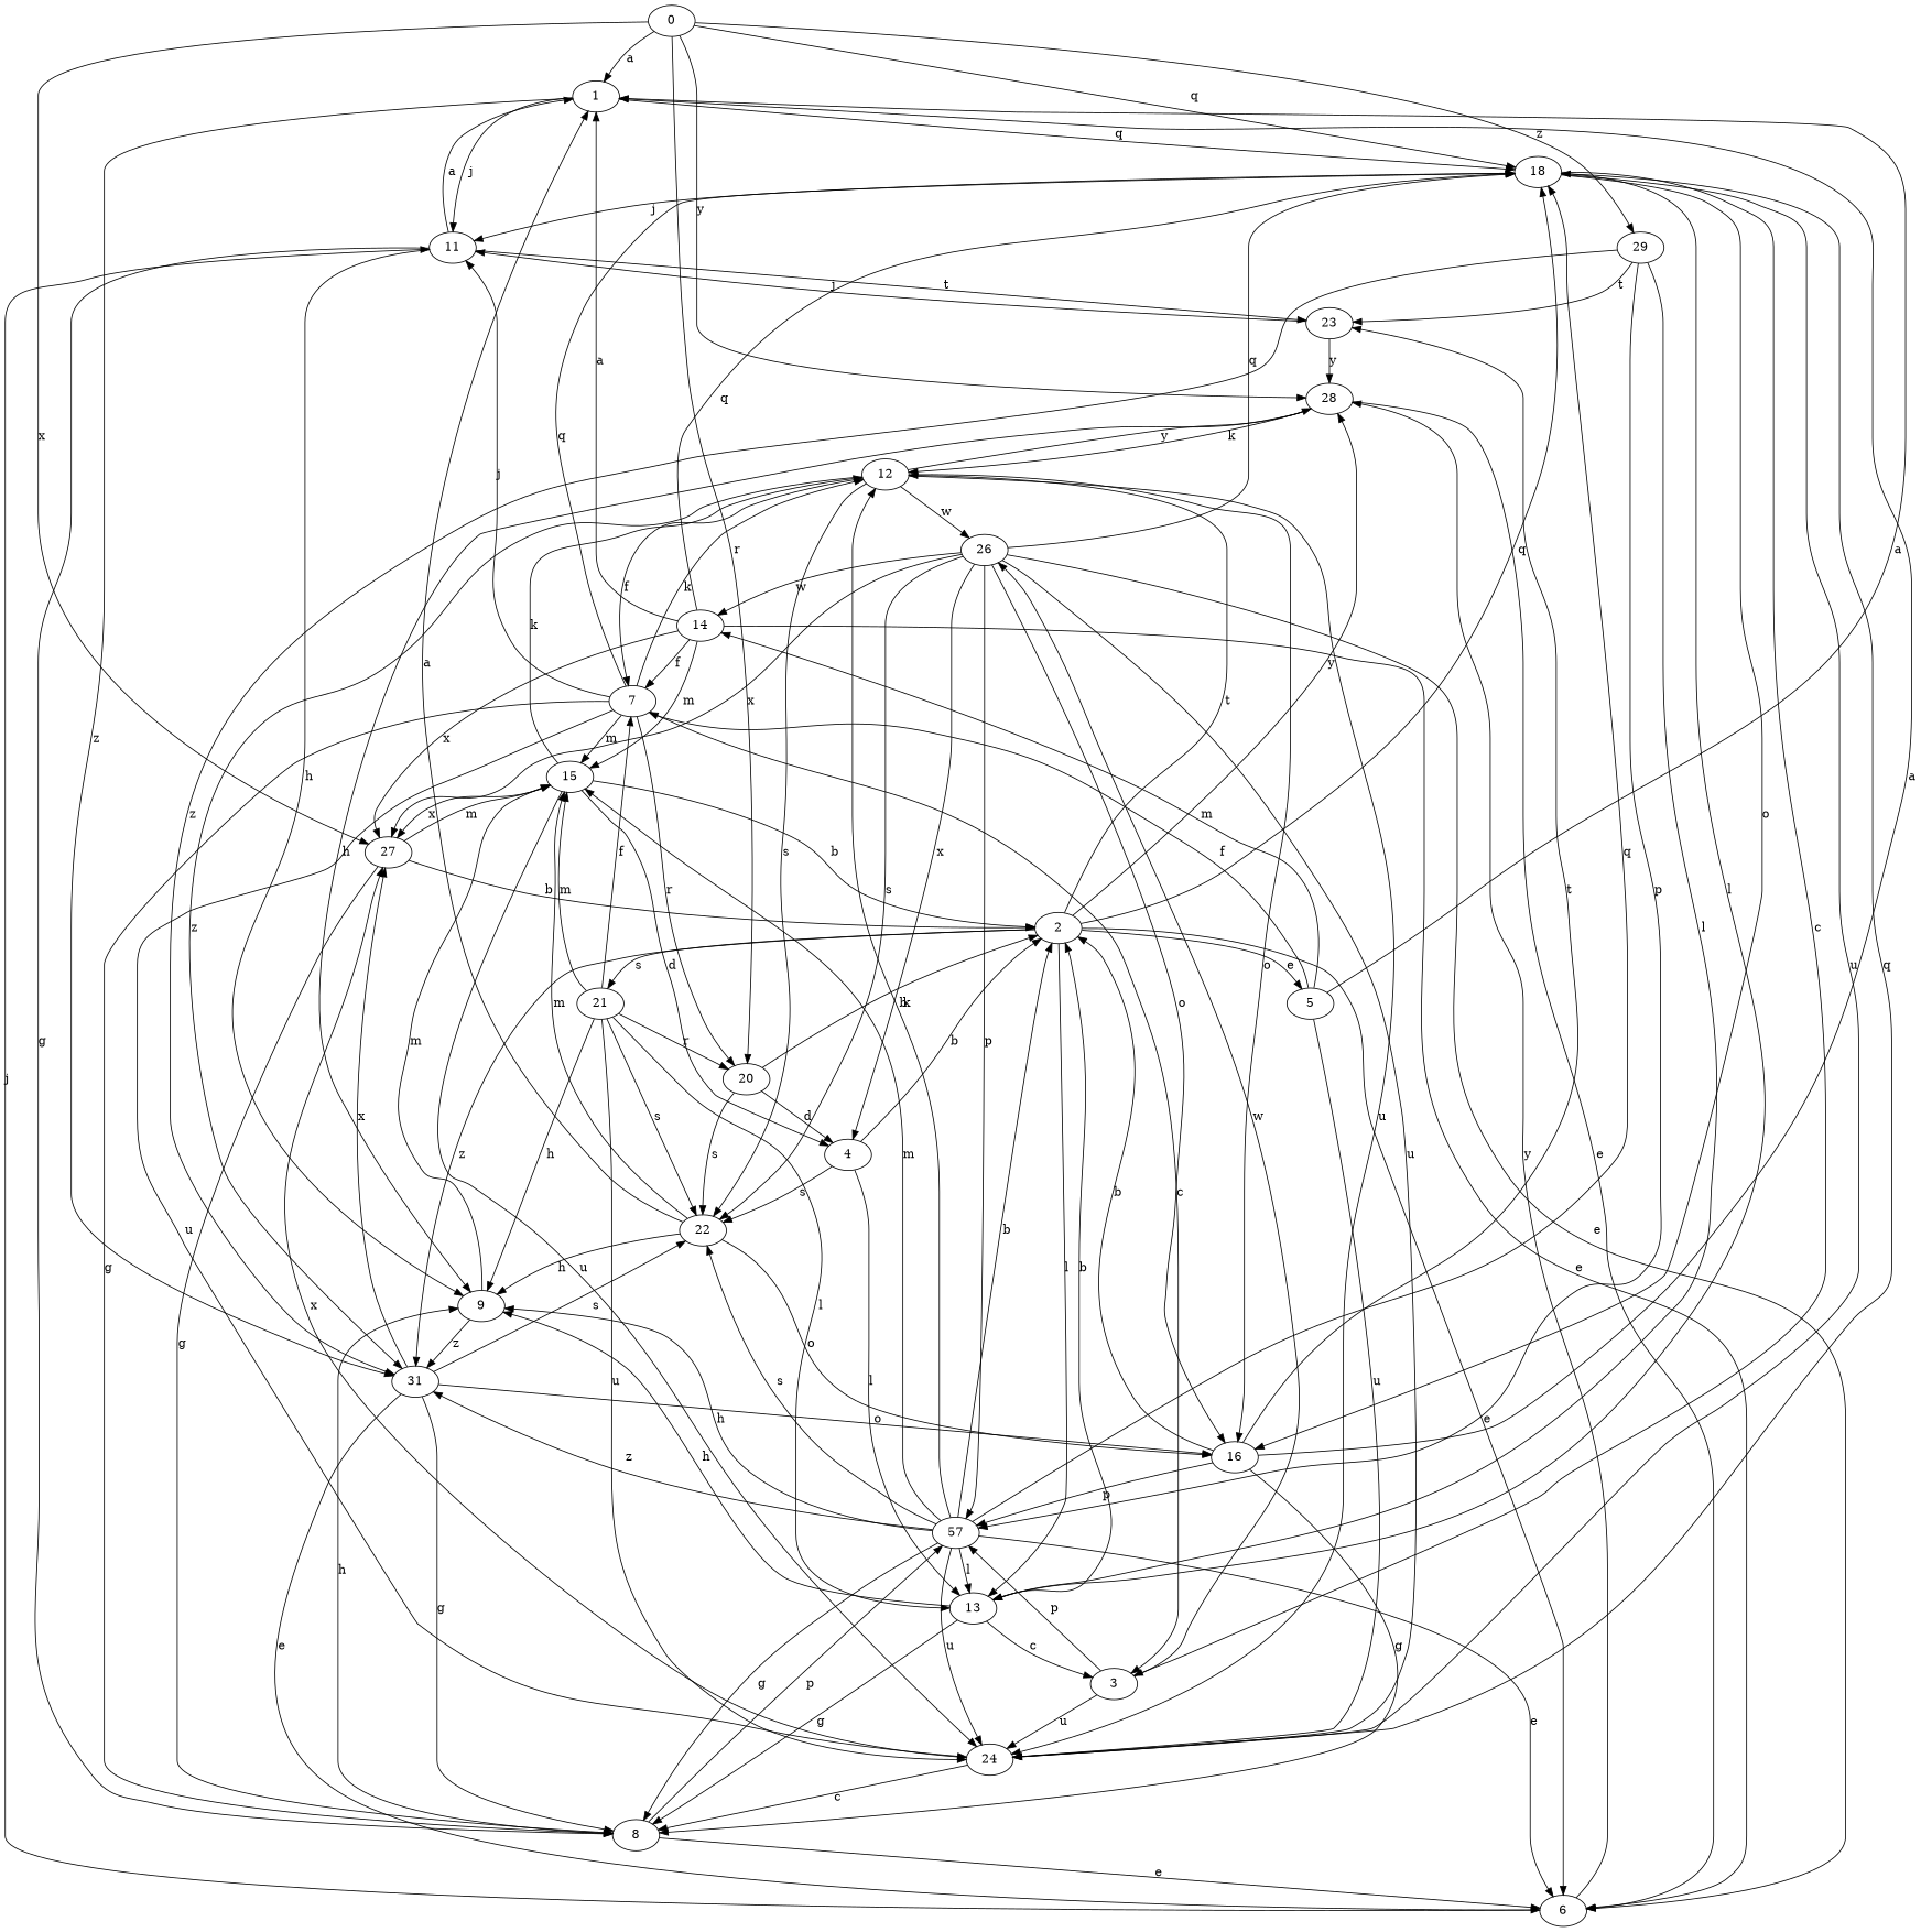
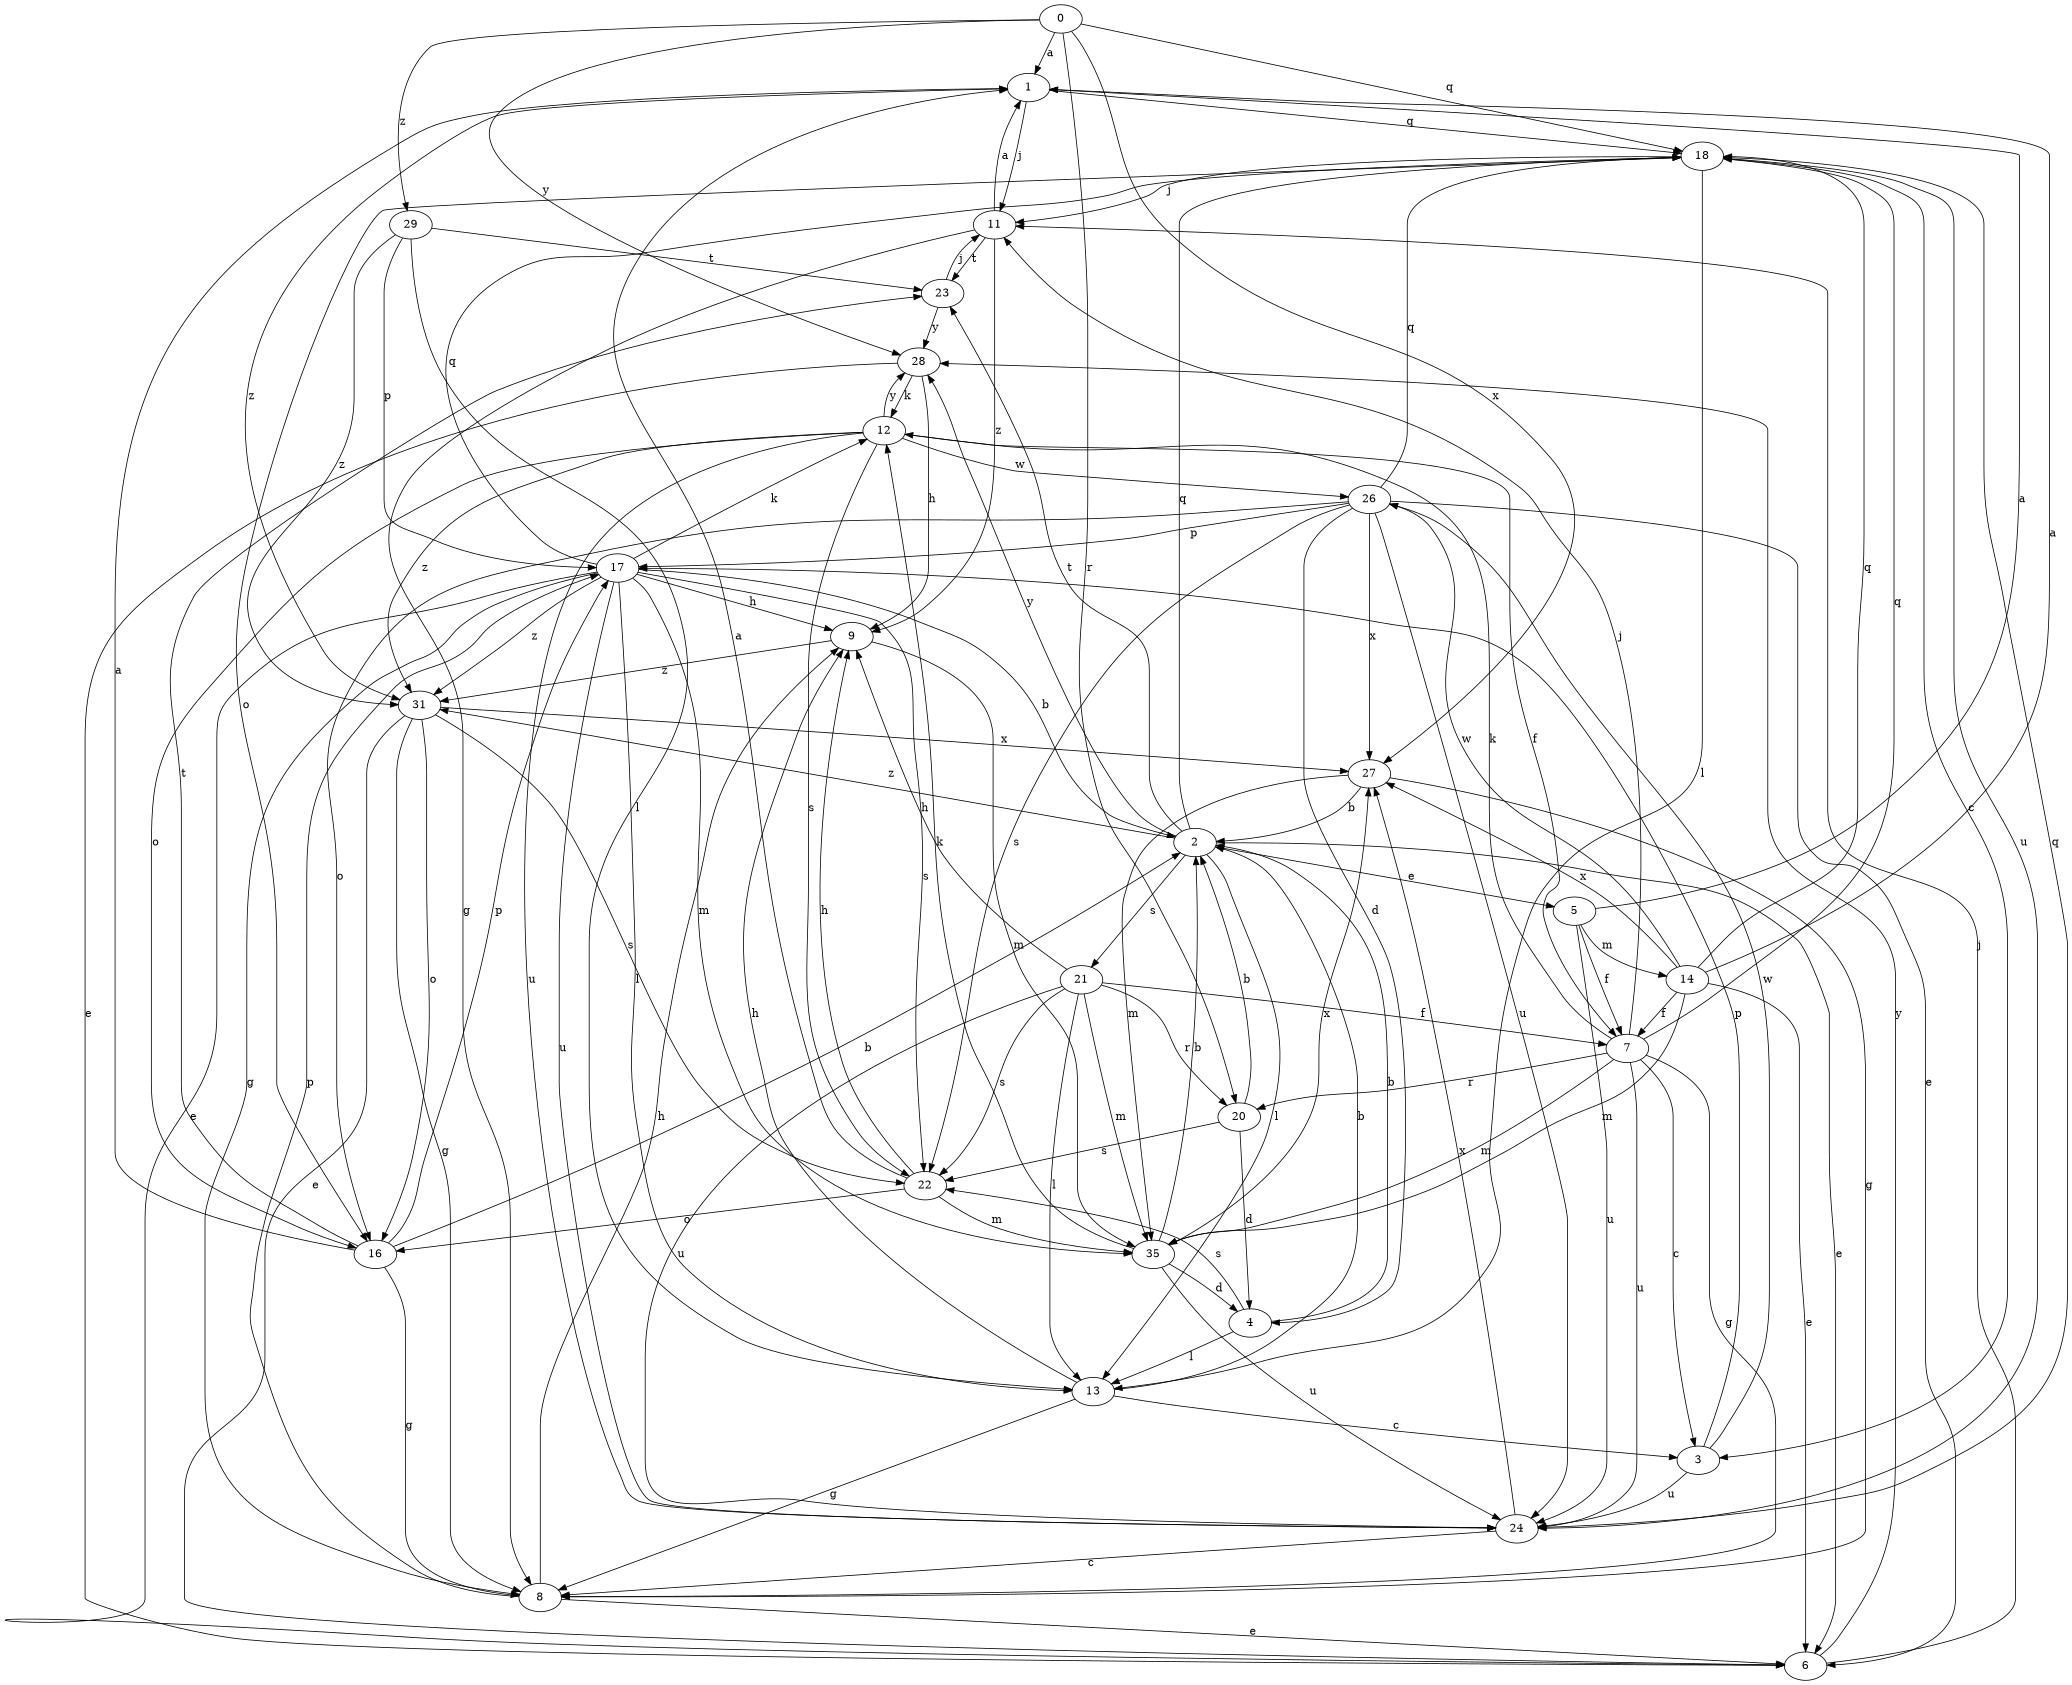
  strict digraph {
    0
    1
    18
    20
    27
    28
    29
    11
    31
    13
    3
    24
    16
    2
    4
    22
    8
-   15
+   15 [label=35]
    6
    12
    9
    23
-   17 [label=57]
+   17
    5
    21
    7
    14
    26
    0 -> 1 [label=a]
    0 -> 18 [label=q]
    0 -> 20 [label=r]
    0 -> 27 [label=x]
    0 -> 28 [label=y]
    0 -> 29 [label=z]
    1 -> 18 [label=q]
    1 -> 11 [label=j]
    1 -> 31 [label=z]
    18 -> 11 [label=j]
    18 -> 13 [label=l]
    18 -> 3 [label=c]
    18 -> 24 [label=u]
    18 -> 16 [label=o]
    20 -> 2 [label=b]
    20 -> 4 [label=d]
    20 -> 22 [label=s]
    27 -> 2 [label=b]
    27 -> 8 [label=g]
    27 -> 15 [label=m]
    28 -> 6 [label=e]
    28 -> 12 [label=k]
    28 -> 9 [label=h]
    29 -> 31 [label=z]
    29 -> 13 [label=l]
    29 -> 23 [label=t]
    29 -> 17 [label=p]
    11 -> 1 [label=a]
    11 -> 8 [label=g]
-   11 -> 9 [label=h]
+   11 -> 9 [label=z]
    11 -> 23 [label=t]
    31 -> 27 [label=x]
    31 -> 16 [label=o]
    31 -> 22 [label=s]
    31 -> 8 [label=g]
    31 -> 6 [label=e]
    13 -> 3 [label=c]
    13 -> 2 [label=b]
    13 -> 8 [label=g]
    13 -> 9 [label=h]
    3 -> 24 [label=u]
    3 -> 17 [label=p]
    3 -> 26 [label=w]
    24 -> 18 [label=q]
    24 -> 27 [label=x]
    24 -> 8 [label=c]
    16 -> 1 [label=a]
    16 -> 2 [label=b]
    16 -> 8 [label=g]
    16 -> 23 [label=t]
    16 -> 17 [label=p]
    2 -> 18 [label=q]
    2 -> 28 [label=y]
    2 -> 31 [label=z]
    2 -> 13 [label=l]
    2 -> 6 [label=e]
-   2 -> 12 [label=t]
+   2 -> 23 [label=t]
    2 -> 5 [label=e]
    2 -> 21 [label=s]
    4 -> 13 [label=l]
    4 -> 2 [label=b]
    4 -> 22 [label=s]
    22 -> 1 [label=a]
    22 -> 16 [label=o]
    22 -> 15 [label=m]
    22 -> 9 [label=h]
    8 -> 6 [label=e]
    8 -> 9 [label=h]
    8 -> 17 [label=p]
    15 -> 27 [label=x]
    15 -> 24 [label=u]
    15 -> 2 [label=b]
    15 -> 4 [label=d]
    15 -> 12 [label=k]
    6 -> 28 [label=y]
    6 -> 11 [label=j]
    12 -> 28 [label=y]
    12 -> 31 [label=z]
    12 -> 24 [label=u]
    12 -> 16 [label=o]
    12 -> 22 [label=s]
    12 -> 7 [label=f]
    12 -> 26 [label=w]
    9 -> 31 [label=z]
    9 -> 15 [label=m]
    23 -> 28 [label=y]
    23 -> 11 [label=j]
    17 -> 18 [label=q]
    17 -> 31 [label=z]
    17 -> 13 [label=l]
    17 -> 24 [label=u]
    17 -> 2 [label=b]
    17 -> 22 [label=s]
    17 -> 8 [label=g]
    17 -> 15 [label=m]
    17 -> 6 [label=e]
    17 -> 12 [label=k]
    17 -> 9 [label=h]
    5 -> 1 [label=a]
    5 -> 24 [label=u]
    5 -> 7 [label=f]
    5 -> 14 [label=m]
    21 -> 20 [label=r]
    21 -> 13 [label=l]
    21 -> 24 [label=u]
    21 -> 22 [label=s]
    21 -> 15 [label=m]
    21 -> 9 [label=h]
    21 -> 7 [label=f]
    7 -> 18 [label=q]
    7 -> 20 [label=r]
    7 -> 11 [label=j]
    7 -> 3 [label=c]
    7 -> 24 [label=u]
    7 -> 8 [label=g]
    7 -> 15 [label=m]
    7 -> 12 [label=k]
    14 -> 1 [label=a]
    14 -> 18 [label=q]
    14 -> 27 [label=x]
    14 -> 15 [label=m]
    14 -> 6 [label=e]
    14 -> 7 [label=f]
-   26 -> 14 [label=w]
+   14 -> 26 [label=w]
    26 -> 18 [label=q]
    26 -> 27 [label=x]
    26 -> 24 [label=u]
    26 -> 16 [label=o]
-   26 -> 4 [label=x]
+   26 -> 4 [label=d]
    26 -> 22 [label=s]
    26 -> 6 [label=e]
    26 -> 17 [label=p]
  }
